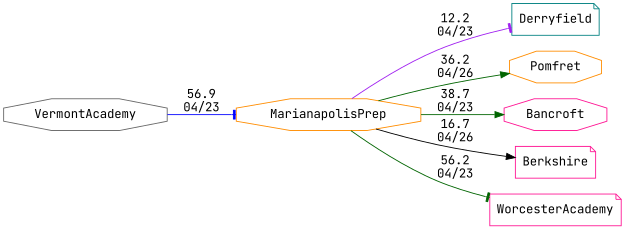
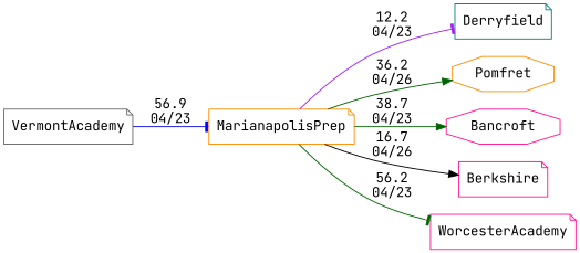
  digraph {
    fontname="JetBrains Mono"
    rankdir=LR
    node [color=deeppink fontname="JetBrains Mono" shape=octagon]
    edge [arrowhead=tee color=darkgreen fontname="JetBrains Mono" random=random weight=44]
    Derryfield [color=teal shape=note]
    Pomfret [color=darkorange]
-   VermontAcademy [color=gray40]
-   MarianapolisPrep [color=darkorange]
+   VermontAcademy [color=gray40 shape=note]
+   MarianapolisPrep [color=darkorange shape=note]
    Bancroft
    Berkshire [shape=note]
    WorcesterAcademy [shape=note]
    VermontAcademy -> MarianapolisPrep [color=blue label="56.9\n04/23"]
    MarianapolisPrep -> Derryfield [color=purple label="12.2\n04/23" weight=88]
    MarianapolisPrep -> Pomfret [arrowhead=normal label="36.2\n04/26" weight=64]
    MarianapolisPrep -> Bancroft [arrowhead=normal label="38.7\n04/23" weight=62]
    MarianapolisPrep -> Berkshire [arrowhead=normal color=black label="16.7\n04/26" weight=84]
    MarianapolisPrep -> WorcesterAcademy [label="56.2\n04/23"]
  }
